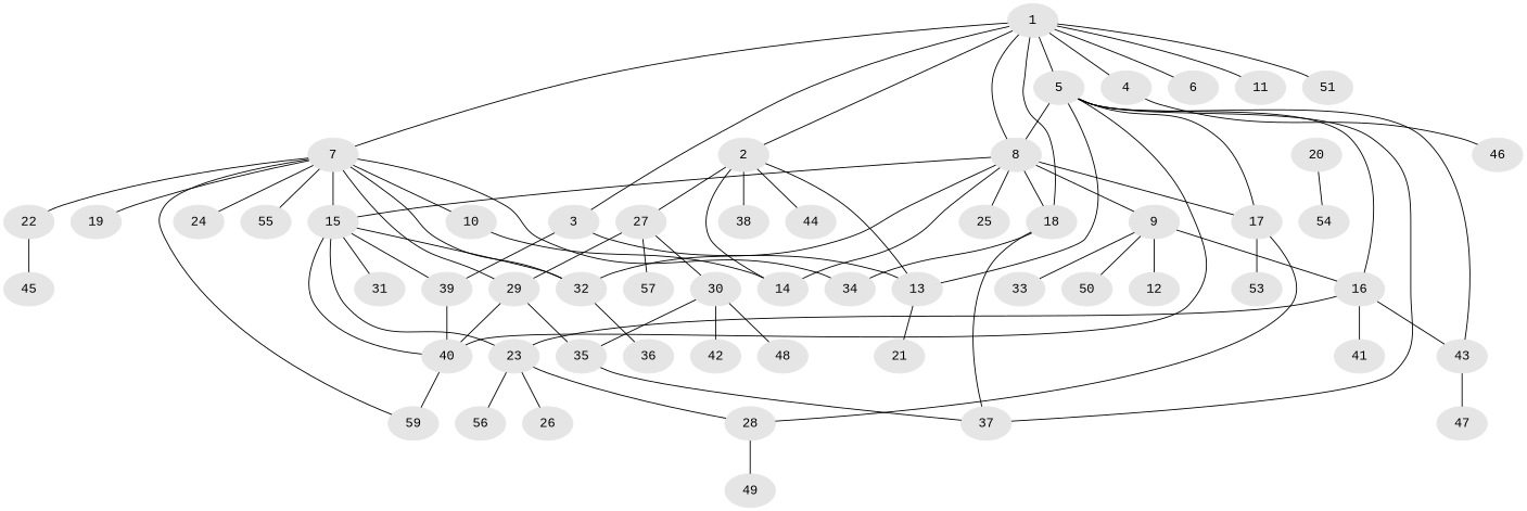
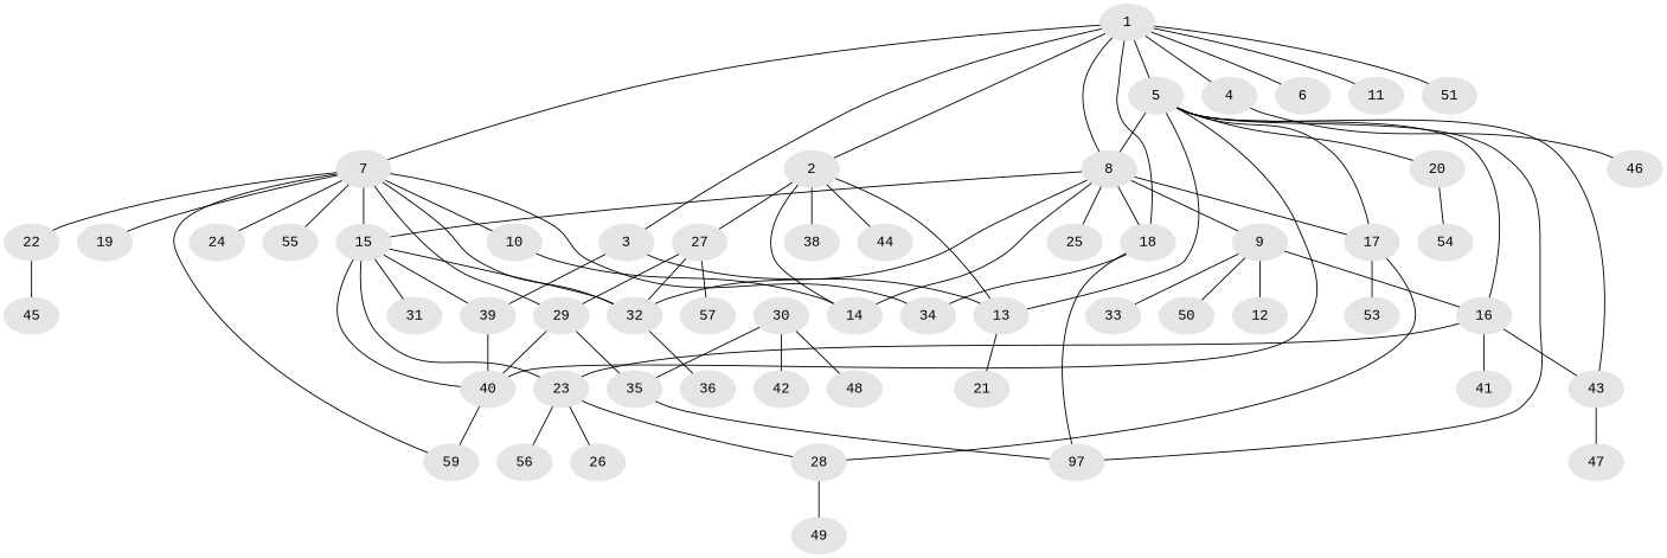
  graph {
    fontname="Liberation Mono"
    node [color=gray90 fontname="Liberation Mono" style=filled]
    edge [fontname="Liberation Mono" weight=1.0]
    1
    2
    3
    4
    5
    6
    7
    8
    11
    18
    51
    13
    14
    27
    38
    44
    39
    46
    16
    17
    20
-   37
+   37 [label=97]
    40
    43
    10
    15
    19
    22
    24
    29
    32
    34
    55
    59
    9
    25
    21
    30
    57
    23
    41
    28
    53
    54
    47
    31
    45
    35
    36
    12
    33
    50
    26
    56
    49
    42
    48
    1 -- 2
    1 -- 3
    1 -- 4
    1 -- 5
    1 -- 6
    1 -- 7
    1 -- 8
    1 -- 11
    1 -- 18
    1 -- 51
    2 -- 13
    2 -- 14
    2 -- 27
    2 -- 38 [weight=2.0]
    2 -- 44
    3 -- 13
    3 -- 39 [weight=7.0]
    4 -- 46
    5 -- 8 [weight=10.0]
    5 -- 13
    5 -- 16
    5 -- 17
+   5 -- 20
    5 -- 37
    5 -- 40
    5 -- 43
    7 -- 10
    7 -- 15
    7 -- 19
    7 -- 22
    7 -- 24
    7 -- 29
    7 -- 32
    7 -- 34
    7 -- 55
    7 -- 59
    8 -- 18
    8 -- 14
    8 -- 17
    8 -- 15
    8 -- 32 [weight=2.0]
    8 -- 9 [weight=2.0]
    8 -- 25
    18 -- 37
    18 -- 34
    13 -- 21
    27 -- 29
-   27 -- 30
+   27 -- 32
    27 -- 57
    39 -- 40 [weight=2.0]
    16 -- 43
    16 -- 23
    16 -- 41
    17 -- 28
    17 -- 53
    20 -- 54
    40 -- 59
    43 -- 47 [weight=2.0]
    10 -- 14
    15 -- 39 [weight=2.0]
    15 -- 40
    15 -- 32 [weight=3.0]
    15 -- 23
    15 -- 31
    22 -- 45
    29 -- 40
    29 -- 35
    32 -- 36
    9 -- 16
    9 -- 12 [weight=3.0]
    9 -- 33
    9 -- 50
    30 -- 35
    30 -- 42
    30 -- 48
    23 -- 28
    23 -- 26
    23 -- 56
    28 -- 49
    35 -- 37
  }
